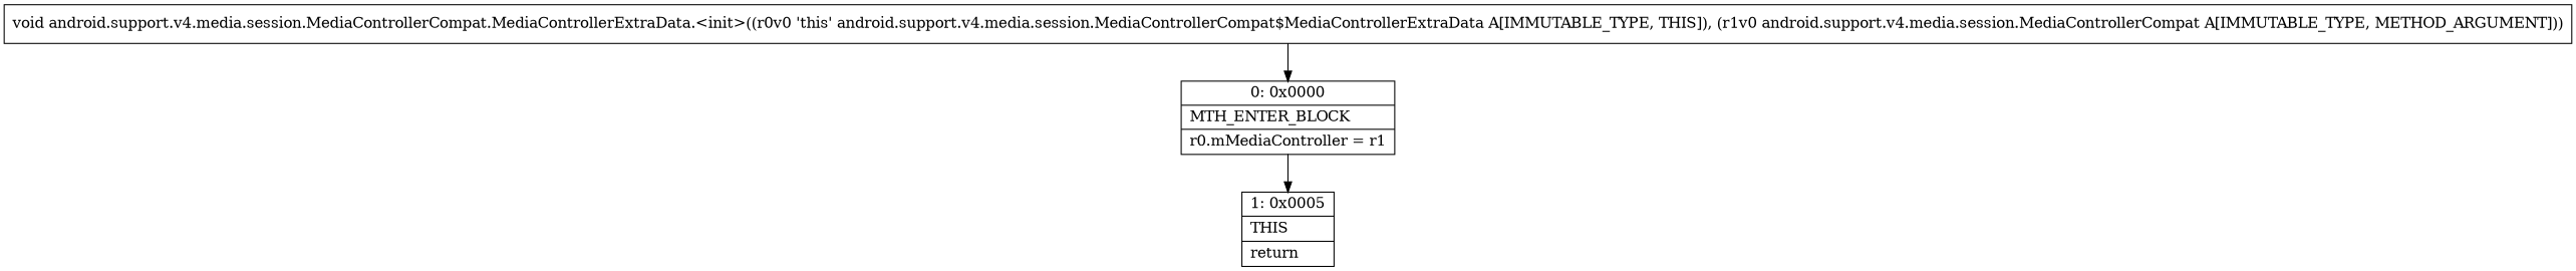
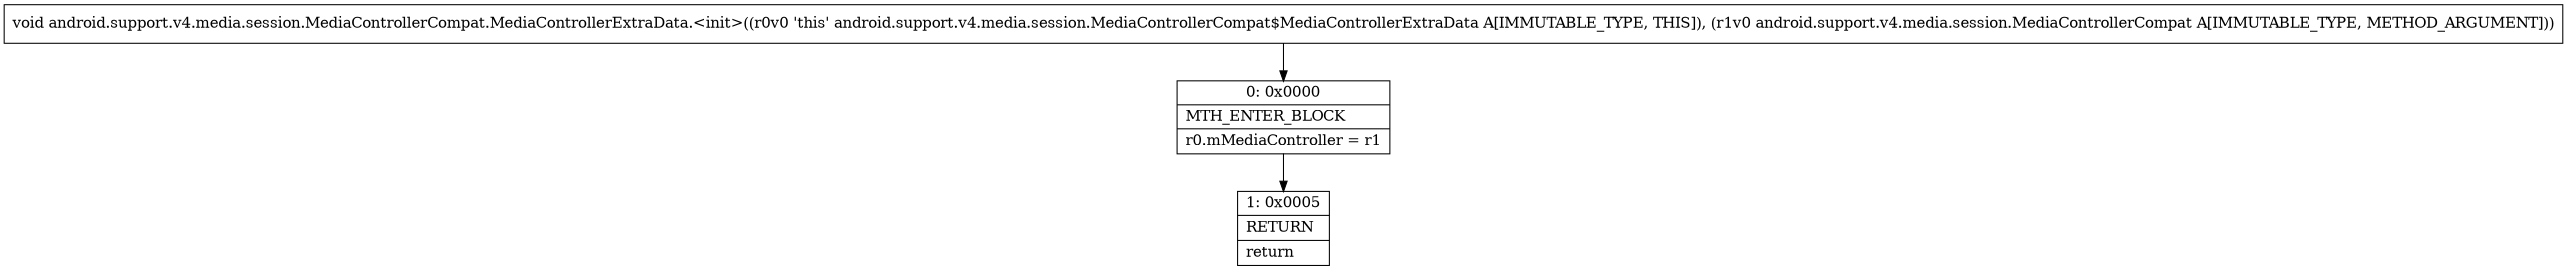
  digraph {
    node [shape=record]
    n1 [label="{0\:\ 0x0000|MTH_ENTER_BLOCK\l|r0.mMediaController = r1\l}"]
-   n2 [label="{1\:\ 0x0005|THIS\l|return\l}"]
+   n2 [label="{1\:\ 0x0005|RETURN\l|return\l}"]
    n3 [label="{void android.support.v4.media.session.MediaControllerCompat.MediaControllerExtraData.\<init\>((r0v0 'this' android.support.v4.media.session.MediaControllerCompat$MediaControllerExtraData A[IMMUTABLE_TYPE, THIS]), (r1v0 android.support.v4.media.session.MediaControllerCompat A[IMMUTABLE_TYPE, METHOD_ARGUMENT])) }"]
    n1 -> n2
    n3 -> n1
  }
